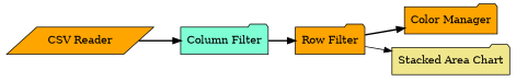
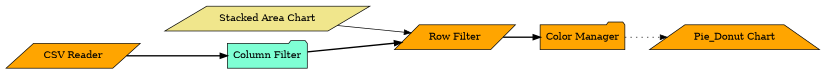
  digraph {
    rankdir=LR
    node [fillcolor=orange shape=folder style=filled]
    edge [style=bold]
-   n1 [label="Row Filter"]
+   n1 [label="Row Filter" shape=parallelogram]
    n2 [label="Color Manager"]
-   n3 [fillcolor=khaki label="Stacked Area Chart"]
+   n3 [fillcolor=khaki label="Stacked Area Chart" shape=parallelogram]
+   n4 [label="Pie_Donut Chart" shape=trapezium]
    n5 [label="CSV Reader" shape=parallelogram]
    n6 [fillcolor=aquamarine label="Column Filter"]
    n1 -> n2
-   n1 -> n3 [style=solid]
+   n3 -> n1 [style=solid]
+   n2 -> n4 [style=dotted]
    n5 -> n6
    n6 -> n1
  }
